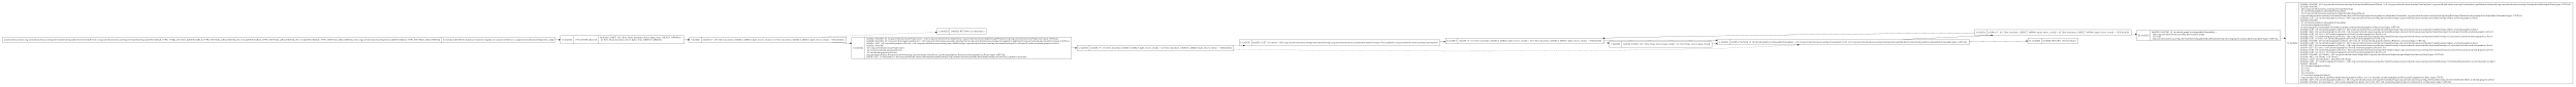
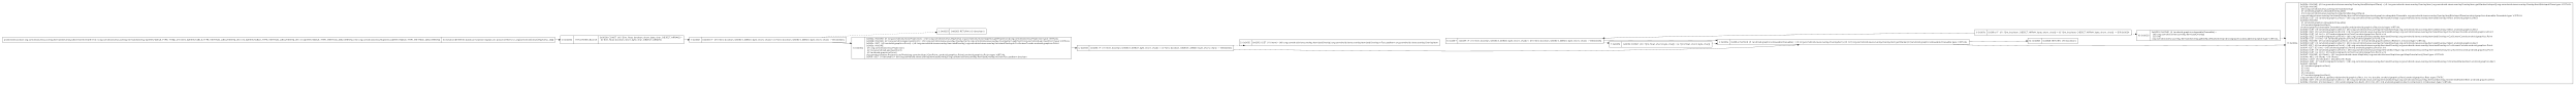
  digraph {
    fontname=Montserrat
    rankdir=LR
    node [fontname=Montserrat shape=record]
    edge [fontname=Montserrat]
    n1 [label="{0\:\ 0x0000|MTH_ENTER_BLOCK\l|0x0000: CONST  (r0 I:?[int, float, boolean, short, byte, char, OBJECT, ARRAY]) = \l  (0 ?[int, float, boolean, short, byte, char, OBJECT, ARRAY])\l \l}"]
    n2 [label="{1\:\ 0x0001|0x0001: IF  (r9 I:?[int, boolean, OBJECT, ARRAY, byte, short, char]) != (0 ?[int, boolean, OBJECT, ARRAY, byte, short, char])  \-\> B:3:0x0004 \l}"]
    n3 [label="{2\:\ 0x0003|0x8003: RETURN  (r0 I:boolean) \l}"]
    n4 [label="{3\:\ 0x0004|0x0004: INVOKE  (r1 I:org.osmdroid.views.Projection) = (r12 I:org.osmdroid.views.MapView) org.osmdroid.views.MapView.getProjection():org.osmdroid.views.Projection type: VIRTUAL \l0x0008: INVOKE  (r2 I:org.osmdroid.api.IGeoPoint) = (r9 I:org.osmdroid.views.overlay.OverlayItem) org.osmdroid.views.overlay.OverlayItem.getPoint():org.osmdroid.api.IGeoPoint type: VIRTUAL \l0x000c: IGET  (r3 I:android.graphics.Point) = (r8 I:org.osmdroid.views.overlay.ItemizedOverlay) org.osmdroid.views.overlay.ItemizedOverlay.mCurScreenCoords android.graphics.Point \l0x000e: INVOKE  \l  (r1 I:org.osmdroid.views.Projection)\l  (r2 I:org.osmdroid.api.IGeoPoint)\l  (r3 I:android.graphics.Point)\l org.osmdroid.views.Projection.toPixels(org.osmdroid.api.IGeoPoint, android.graphics.Point):android.graphics.Point type: VIRTUAL \l0x0011: IGET  (r1 I:boolean) = (r8 I:org.osmdroid.views.overlay.ItemizedOverlay) org.osmdroid.views.overlay.ItemizedOverlay.mDrawFocusedItem boolean \l}"]
    n5 [label="{4\:\ 0x0013|0x0013: IF  (r1 I:?[int, boolean, OBJECT, ARRAY, byte, short, char]) == (0 ?[int, boolean, OBJECT, ARRAY, byte, short, char])  \-\> B:8:0x001a \l}"]
    n6 [label="{5\:\ 0x0015|0x0015: IGET  (r1 I:Item) = (r8 I:org.osmdroid.views.overlay.ItemizedOverlay) org.osmdroid.views.overlay.ItemizedOverlay.mFocusedItem org.osmdroid.views.overlay.OverlayItem \l}"]
    n7 [label="{8\:\ 0x001a|0x001a: INVOKE  (r1 I:android.graphics.drawable.Drawable) = (r9 I:org.osmdroid.views.overlay.OverlayItem), (r0 I:int) org.osmdroid.views.overlay.OverlayItem.getMarker(int):android.graphics.drawable.Drawable type: VIRTUAL \l}"]
    n8 [label="{6\:\ 0x0017|0x0017: IF  (r1 I:?[int, boolean, OBJECT, ARRAY, byte, short, char]) != (r9 I:?[int, boolean, OBJECT, ARRAY, byte, short, char])  \-\> B:8:0x001a \l}"]
    n9 [label="{9\:\ 0x001e|0x001e: IF  (r1 I:?[int, boolean, OBJECT, ARRAY, byte, short, char]) != (0 ?[int, boolean, OBJECT, ARRAY, byte, short, char])  \-\> B:11:0x0024 \l}"]
    n10 [label="{12\:\ 0x0058|0x0058: RETURN  (r9 I:boolean) \l}"]
    n11 [label="{7\:\ 0x0019|0x0019: CONST  (r0 I:?[int, float, short, byte, char]) = (4 ?[int, float, short, byte, char]) \l}"]
    n12 [label="{10\:\ 0x0020|0x0020: INVOKE  (r1 I:android.graphics.drawable.Drawable) = \l  (r8 I:org.osmdroid.views.overlay.ItemizedOverlay)\l  (r2 I:int)\l org.osmdroid.views.overlay.ItemizedOverlay.getDefaultMarker(int):android.graphics.drawable.Drawable type: VIRTUAL \l}"]
    n13 [label="{11\:\ 0x0024|0x0024: INVOKE  (r9 I:org.osmdroid.views.overlay.OverlayItem$HotspotPlace) = (r9 I:org.osmdroid.views.overlay.OverlayItem) org.osmdroid.views.overlay.OverlayItem.getMarkerHotspot():org.osmdroid.views.overlay.OverlayItem$HotspotPlace type: VIRTUAL \l0x7028: INVOKE  \l  (r8 I:org.osmdroid.views.overlay.ItemizedOverlay)\l  (r1 I:android.graphics.drawable.Drawable)\l  (r9 I:org.osmdroid.views.overlay.OverlayItem$HotspotPlace)\l org.osmdroid.views.overlay.ItemizedOverlay.boundToHotspot(android.graphics.drawable.Drawable, org.osmdroid.views.overlay.OverlayItem$HotspotPlace):android.graphics.drawable.Drawable type: VIRTUAL \l0x002b: IGET  (r9 I:android.graphics.Rect) = (r8 I:org.osmdroid.views.overlay.ItemizedOverlay) org.osmdroid.views.overlay.ItemizedOverlay.mRect android.graphics.Rect \l0x002d: INVOKE  \l  (r1 I:android.graphics.drawable.Drawable)\l  (r9 I:android.graphics.Rect)\l android.graphics.drawable.Drawable.copyBounds(android.graphics.Rect):void type: VIRTUAL \l0x0030: IGET  (r9 I:android.graphics.Rect) = (r8 I:org.osmdroid.views.overlay.ItemizedOverlay) org.osmdroid.views.overlay.ItemizedOverlay.mRect android.graphics.Rect \l0x0032: IGET  (r0 I:android.graphics.Point) = (r8 I:org.osmdroid.views.overlay.ItemizedOverlay) org.osmdroid.views.overlay.ItemizedOverlay.mCurScreenCoords android.graphics.Point \l0x0034: IGET  (r0 I:int) = (r0 I:android.graphics.Point) android.graphics.Point.x int \l0x0036: IGET  (r1 I:android.graphics.Point) = (r8 I:org.osmdroid.views.overlay.ItemizedOverlay) org.osmdroid.views.overlay.ItemizedOverlay.mCurScreenCoords android.graphics.Point \l0x0038: IGET  (r1 I:int) = (r1 I:android.graphics.Point) android.graphics.Point.y int \l0x003a: INVOKE  (r9 I:android.graphics.Rect), (r0 I:int), (r1 I:int) android.graphics.Rect.offset(int, int):void type: VIRTUAL \l0x003d: IGET  (r2 I:android.graphics.Rect) = (r8 I:org.osmdroid.views.overlay.ItemizedOverlay) org.osmdroid.views.overlay.ItemizedOverlay.mRect android.graphics.Rect \l0x003f: IGET  (r9 I:android.graphics.Point) = (r8 I:org.osmdroid.views.overlay.ItemizedOverlay) org.osmdroid.views.overlay.ItemizedOverlay.mCurScreenCoords android.graphics.Point \l0x0041: IGET  (r3 I:int) = (r9 I:android.graphics.Point) android.graphics.Point.x int \l0x0043: IGET  (r9 I:android.graphics.Point) = (r8 I:org.osmdroid.views.overlay.ItemizedOverlay) org.osmdroid.views.overlay.ItemizedOverlay.mCurScreenCoords android.graphics.Point \l0x0045: IGET  (r4 I:int) = (r9 I:android.graphics.Point) android.graphics.Point.y int \l0x0047: INVOKE  (r9 I:float) = (r12 I:org.osmdroid.views.MapView) org.osmdroid.views.MapView.getMapOrientation():float type: VIRTUAL \l0x004b: NEG  (r9 I:float) = (r9 I:float) \l0x004c: CAST  (r5 I:double) = (double) (r9 I:float) \l0x004d: IGET  (r7 I:android.graphics.Rect) = (r8 I:org.osmdroid.views.overlay.ItemizedOverlay) org.osmdroid.views.overlay.ItemizedOverlay.mOrientedMarkerRect android.graphics.Rect \l0x004f: INVOKE  \l  (r2 I:android.graphics.Rect)\l  (r3 I:int)\l  (r4 I:int)\l  (r5 I:double)\l  (r7 I:android.graphics.Rect)\l org.osmdroid.util.RectL.getBounds(android.graphics.Rect, int, int, double, android.graphics.Rect):android.graphics.Rect type: STATIC \l0x0052: IGET  (r9 I:android.graphics.Rect) = (r8 I:org.osmdroid.views.overlay.ItemizedOverlay) org.osmdroid.views.overlay.ItemizedOverlay.mOrientedMarkerRect android.graphics.Rect \l0x0054: INVOKE  (r9 I:boolean) = (r9 I:android.graphics.Rect), (r10 I:int), (r11 I:int) android.graphics.Rect.contains(int, int):boolean type: VIRTUAL \l}"]
    n14 [label="{protected boolean org.osmdroid.views.overlay.ItemizedOverlay.isEventOnItem((r8 'this' I:org.osmdroid.views.overlay.ItemizedOverlay A[IMMUTABLE_TYPE, THIS]), (r9 I:Item A[IMMUTABLE_TYPE, METHOD_ARGUMENT]), (r10 I:int A[IMMUTABLE_TYPE, METHOD_ARGUMENT]), (r11 I:int A[IMMUTABLE_TYPE, METHOD_ARGUMENT]), (r12 I:org.osmdroid.views.MapView A[IMMUTABLE_TYPE, METHOD_ARGUMENT]))  | Annotation[SYSTEM, dalvik.annotation.Signature, \{value=[(TItem;II, Lorg\/osmdroid\/views\/MapView;, )Z]\}]\l}"]
    n1 -> n2
    n2 -> n3 [style=dashed]
    n2 -> n4
    n4 -> n5
    n5 -> n6 [style=dashed]
-   n5 -> n7 [style=dashed]
-   n6 -> n8
-   n7 -> n9
+   n5 -> n7
+   n7 -> n13
    n7 -> n10
    n8 -> n7
    n8 -> n11 [style=dashed]
    n9 -> n8
    n9 -> n12 [style=dashed]
    n11 -> n7 [style=dashed]
    n12 -> n13 [style=dashed]
    n14 -> n1
  }
